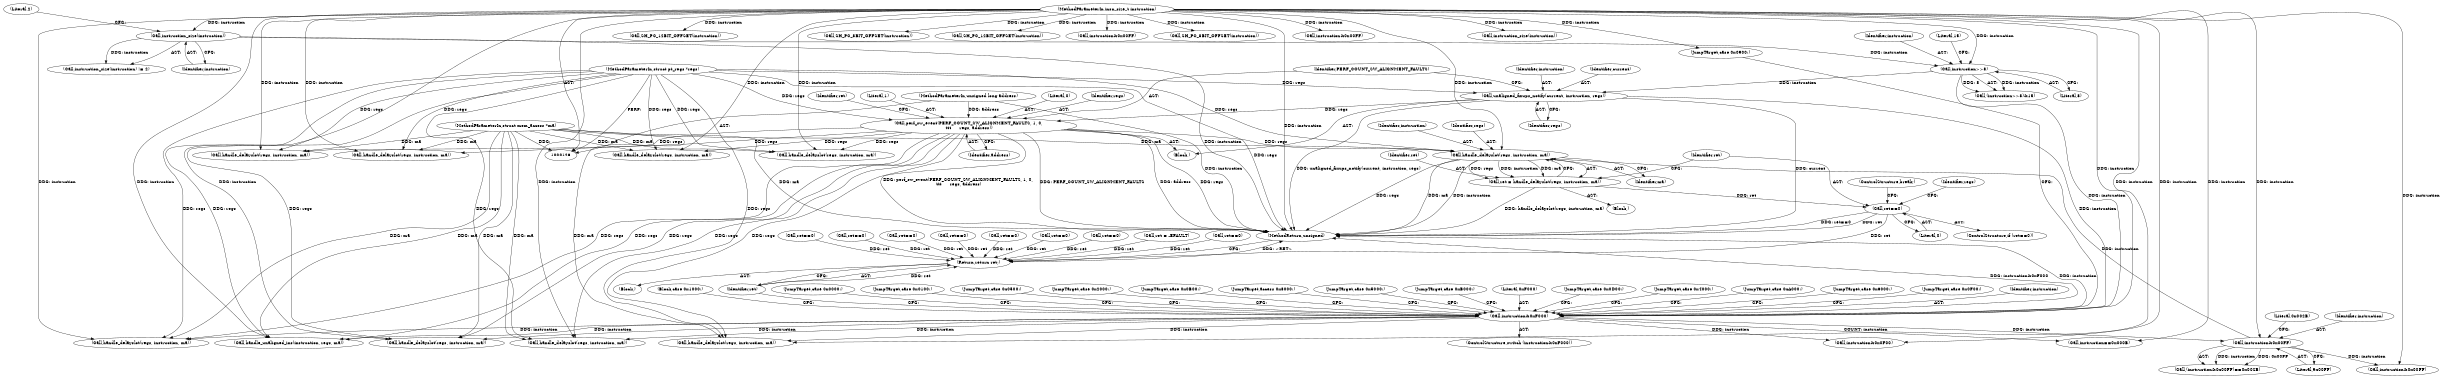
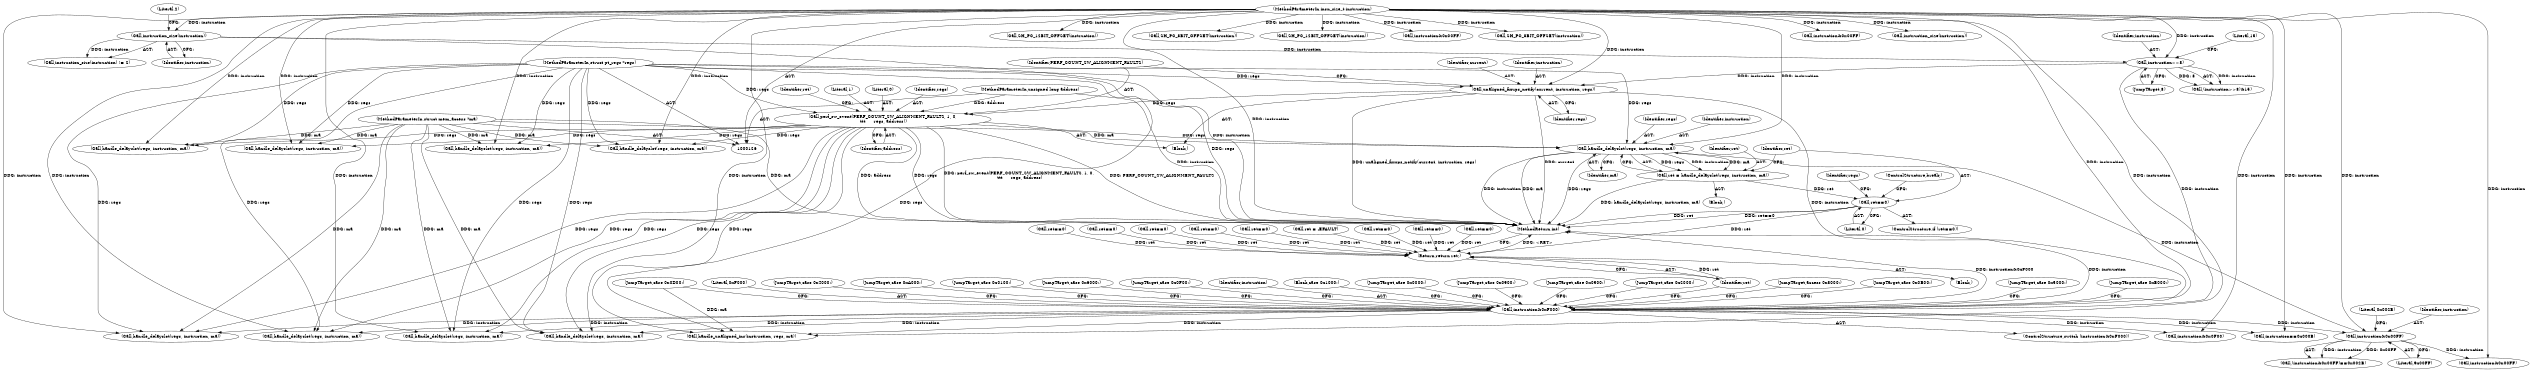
  digraph {
    n1 [label="(Call,handle_delayslot(regs, instruction, ma))"]
    n2 [label="(Call,ret = handle_delayslot(regs, instruction, ma))"]
-   n3 [label="(MethodReturn,unsigned)"]
+   n3 [label="(MethodReturn,int)"]
    n4 [label="(Identifier,ma)"]
    n5 [label="(Call,ret==0)"]
    n6 [label="(Block,)"]
    n7 [label="(Return,return ret;)"]
    n8 [label="(Call,perf_sw_event(PERF_COUNT_SW_ALIGNMENT_FAULTS, 1, 0,\n \t\t\t      regs, address))"]
    n9 [label="(Call,handle_delayslot(regs, instruction, ma))"]
    n10 [label="(Identifier,address)"]
    n11 [label="(Call,handle_unaligned_ins(instruction, regs, ma))"]
    n12 [label="(Call,handle_delayslot(regs, instruction, ma))"]
    n13 [label="(Call,handle_delayslot(regs, instruction, ma))"]
    n14 [label="(Call,handle_delayslot(regs, instruction, ma))"]
    n15 [label="(Block,)"]
    n16 [label="(Call,handle_delayslot(regs, instruction, ma))"]
    n17 [label="(Call,handle_delayslot(regs, instruction, ma))"]
    n18 [label="(Call,handle_delayslot(regs, instruction, ma))"]
    n19 [label="(Call,handle_delayslot(regs, instruction, ma))"]
    n20 [label="(Call,unaligned_fixups_notify(current, instruction, regs))"]
    n21 [label="(Call,instruction&0xF000)"]
    n22 [label="(Identifier,regs)"]
    n23 [label="(Call,instruction&0x00FF)"]
    n24 [label="(Call,instruction==0x000B)"]
    n25 [label="(Call,instruction&0x0F00)"]
    n26 [label="(ControlStructure,switch (instruction&0xF000))"]
    n27 [label="(Call,instruction>>8)"]
    n28 [label="(Call,(instruction>>8)&15)"]
-   n29 [label="(Literal,8)"]
+   n29 [label="(JumpTarget,8)"]
    n30 [label="(Call,instruction_size(instruction))"]
    n31 [label="(Call,instruction_size(instruction) != 2)"]
    n32 [label="(Identifier,instruction)"]
    n33 [label="(MethodParameterIn,insn_size_t instruction)"]
    n34 [label="(Call,SH_PC_12BIT_OFFSET(instruction))"]
    n35 [label="(Call,SH_PC_8BIT_OFFSET(instruction))"]
    n36 [label="(Call,SH_PC_12BIT_OFFSET(instruction))"]
    n37 [label="(Call,instruction&0x00FF)"]
    n38 [label="(Call,SH_PC_8BIT_OFFSET(instruction))"]
    n39 [label="(Call,instruction&0x00FF)"]
    n40 [label="(Call,instruction&0x00FF)"]
    n41 [label="(Call,instruction_size(instruction))"]
    1000126
    n43 [label="(Call,(instruction&0x00FF)==0x002B)"]
    n44 [label="(Literal,9x00FF)"]
    n45 [label="(MethodParameterIn,struct pt_regs *regs)"]
    n46 [label="(MethodParameterIn,unsigned long address)"]
    n47 [label="(Literal,0xF000)"]
    n48 [label="(MethodParameterIn,struct mem_access *ma)"]
    n49 [label="(Literal,0)"]
    n50 [label="(ControlStructure,if (ret==0))"]
    n51 [label="(Block,)"]
    n52 [label="(Identifier,ret)"]
    n53 [label="(Identifier,PERF_COUNT_SW_ALIGNMENT_FAULTS)"]
    n54 [label="(Identifier,ret)"]
    n55 [label="(Literal,1)"]
    n56 [label="(Literal,0)"]
    n57 [label="(JumpTarget,case 0x0D00:)"]
    n58 [label="(Literal,15)"]
    n59 [label="(Literal,2)"]
    n60 [label="(JumpTarget,case 0x4000:)"]
    n61 [label="(Call,ret==0)"]
    n62 [label="(JumpTarget,case 0xA000:)"]
    n63 [label="(JumpTarget,case 0x6000:)"]
    n64 [label="(JumpTarget,case 0x0F00:)"]
    n65 [label="(Identifier,instruction)"]
    n66 [label="(Block,case 0x1000:)"]
    n67 [label="(Identifier,ret)"]
    n68 [label="(Identifier,ret)"]
    n69 [label="(Call,ret==0)"]
    n70 [label="(Identifier,instruction)"]
    n71 [label="(Call,ret==0)"]
    n72 [label="(Identifier,current)"]
    n73 [label="(JumpTarget,case 0x0000:)"]
    n74 [label="(Call,ret==0)"]
    n75 [label="(JumpTarget,case 0x0100:)"]
    n76 [label="(JumpTarget,case 0x0900:)"]
    n77 [label="(Identifier,regs)"]
    n78 [label="(JumpTarget,case 0x0500:)"]
    n79 [label="(Identifier,instruction)"]
    n80 [label="(JumpTarget,case 0x2000:)"]
    n81 [label="(Call,ret==0)"]
    n82 [label="(JumpTarget,case 0x0B00:)"]
    n83 [label="(JumpTarget,access 0x8000:)"]
    n84 [label="(Identifier,regs)"]
    n85 [label="(Identifier,instruction)"]
    n86 [label="(Identifier,instruction)"]
    n87 [label="(Call,ret==0)"]
    n88 [label="(Call,ret==0)"]
    n89 [label="(Identifier,regs)"]
    n90 [label="(Call,ret = -EFAULT)"]
    n91 [label="(JumpTarget,case 0x5000:)"]
    n92 [label="(Call,ret==0)"]
    n93 [label="(Literal,0x002B)"]
    n94 [label="(JumpTarget,case 0xB000:)"]
    n95 [label="(ControlStructure,break;)"]
    n1 -> n2 [label="AST: "]
    n1 -> n2 [label="DDG: regs"]
    n1 -> n2 [label="DDG: instruction"]
    n1 -> n2 [label="DDG: ma"]
    n1 -> n3 [label="DDG: ma"]
    n1 -> n3 [label="DDG: instruction"]
    n1 -> n3 [label="DDG: regs"]
    n1 -> n4 [label="CFG: "]
    n2 -> n1 [label="CFG: "]
    n2 -> n3 [label="DDG: handle_delayslot(regs, instruction, ma)"]
    n2 -> n5 [label="DDG: ret"]
    n2 -> n6 [label="AST: "]
    n3 -> n7 [label="CFG: "]
    n4 -> n1 [label="AST: "]
    n5 -> n3 [label="DDG: ret==0"]
    n5 -> n3 [label="DDG: ret"]
    n5 -> n7 [label="DDG: ret"]
    n5 -> n49 [label="CFG: "]
    n5 -> n50 [label="AST: "]
    n7 -> n3 [label="DDG: <RET>"]
    n7 -> n51 [label="AST: "]
    n7 -> n52 [label="CFG: "]
    n8 -> n1 [label="DDG: regs"]
    n8 -> n3 [label="DDG: perf_sw_event(PERF_COUNT_SW_ALIGNMENT_FAULTS, 1, 0,\n \t\t\t      regs, address)"]
    n8 -> n3 [label="DDG: PERF_COUNT_SW_ALIGNMENT_FAULTS"]
    n8 -> n3 [label="DDG: address"]
    n8 -> n3 [label="DDG: regs"]
    n8 -> n9 [label="DDG: regs"]
    n8 -> n10 [label="CFG: "]
    n8 -> n11 [label="DDG: regs"]
    n8 -> n12 [label="DDG: regs"]
    n8 -> n13 [label="DDG: regs"]
    n8 -> n14 [label="DDG: regs"]
    n8 -> n15 [label="AST: "]
    n8 -> n16 [label="DDG: regs"]
    n8 -> n17 [label="DDG: regs"]
    n8 -> n18 [label="DDG: regs"]
    n8 -> n19 [label="DDG: regs"]
    n10 -> n8 [label="AST: "]
    n20 -> n3 [label="DDG: current"]
    n20 -> n3 [label="DDG: unaligned_fixups_notify(current, instruction, regs)"]
    n20 -> n8 [label="DDG: regs"]
    n20 -> n15 [label="AST: "]
    n20 -> n21 [label="DDG: instruction"]
    n20 -> n22 [label="CFG: "]
    n21 -> n3 [label="DDG: instruction"]
    n21 -> n3 [label="DDG: instruction&0xF000"]
    n21 -> n9 [label="DDG: instruction"]
    n21 -> n11 [label="DDG: instruction"]
    n21 -> n13 [label="DDG: instruction"]
    n21 -> n18 [label="DDG: instruction"]
    n21 -> n19 [label="DDG: instruction"]
    n21 -> n23 [label="DDG: instruction"]
-   n21 -> n24 [label="COUNT: instruction"]
+   n21 -> n24 [label="DDG: instruction"]
    n21 -> n25 [label="DDG: instruction"]
    n21 -> n26 [label="AST: "]
    n22 -> n20 [label="AST: "]
    n23 -> n1 [label="DDG: instruction"]
    n23 -> n39 [label="DDG: instruction"]
    n23 -> n43 [label="AST: "]
    n23 -> n43 [label="DDG: instruction"]
    n23 -> n43 [label="DDG: 0x00FF"]
    n23 -> n44 [label="CFG: "]
    n27 -> n20 [label="DDG: instruction"]
    n27 -> n21 [label="DDG: instruction"]
    n27 -> n28 [label="AST: "]
    n27 -> n28 [label="DDG: instruction"]
    n27 -> n28 [label="DDG: 8"]
    n27 -> n29 [label="CFG: "]
    n29 -> n27 [label="AST: "]
    n30 -> n3 [label="DDG: instruction"]
    n30 -> n27 [label="DDG: instruction"]
    n30 -> n31 [label="AST: "]
    n30 -> n31 [label="DDG: instruction"]
    n30 -> n32 [label="CFG: "]
    n32 -> n30 [label="AST: "]
    n33 -> n1 [label="DDG: instruction"]
    n33 -> n3 [label="DDG: instruction"]
    n33 -> n9 [label="DDG: instruction"]
    n33 -> n11 [label="DDG: instruction"]
    n33 -> n12 [label="DDG: instruction"]
    n33 -> n13 [label="DDG: instruction"]
    n33 -> n14 [label="DDG: instruction"]
    n33 -> n16 [label="DDG: instruction"]
    n33 -> n17 [label="DDG: instruction"]
    n33 -> n18 [label="DDG: instruction"]
    n33 -> n19 [label="DDG: instruction"]
-   n33 -> n76 [label="DDG: instruction"]
+   n33 -> n20 [label="DDG: instruction"]
    n33 -> n21 [label="DDG: instruction"]
    n33 -> n23 [label="DDG: instruction"]
    n33 -> n24 [label="DDG: instruction"]
    n33 -> n25 [label="DDG: instruction"]
    n33 -> n27 [label="DDG: instruction"]
    n33 -> n30 [label="DDG: instruction"]
    n33 -> n34 [label="DDG: instruction"]
    n33 -> n35 [label="DDG: instruction"]
    n33 -> n36 [label="DDG: instruction"]
    n33 -> n37 [label="DDG: instruction"]
    n33 -> n38 [label="DDG: instruction"]
    n33 -> n39 [label="DDG: instruction"]
    n33 -> n40 [label="DDG: instruction"]
    n33 -> n41 [label="DDG: instruction"]
    n33 -> 1000126 [label="AST: "]
    n44 -> n23 [label="AST: "]
    n45 -> n1 [label="DDG: regs"]
    n45 -> n3 [label="DDG: regs"]
    n45 -> n8 [label="DDG: regs"]
    n45 -> n9 [label="DDG: regs"]
    n45 -> n11 [label="DDG: regs"]
    n45 -> n12 [label="DDG: regs"]
    n45 -> n13 [label="DDG: regs"]
    n45 -> n14 [label="DDG: regs"]
    n45 -> n16 [label="DDG: regs"]
    n45 -> n17 [label="DDG: regs"]
    n45 -> n18 [label="DDG: regs"]
    n45 -> n19 [label="DDG: regs"]
    n45 -> n20 [label="DDG: regs"]
-   n45 -> 1000126 [label="PERF: "]
+   n45 -> 1000126 [label="AST: "]
    n46 -> n3 [label="DDG: instruction"]
    n46 -> n8 [label="DDG: address"]
    n46 -> 1000126 [label="AST: "]
    n47 -> n21 [label="AST: "]
    n48 -> n1 [label="DDG: ma"]
    n48 -> n3 [label="DDG: ma"]
    n48 -> n9 [label="DDG: ma"]
-   n48 -> n11 [label="DDG: ma"]
+   n57 -> n11 [label="DDG: ma"]
    n48 -> n12 [label="DDG: ma"]
    n48 -> n13 [label="DDG: ma"]
    n48 -> n14 [label="DDG: ma"]
    n48 -> n16 [label="DDG: ma"]
    n48 -> n17 [label="DDG: ma"]
    n48 -> n18 [label="DDG: ma"]
    n48 -> n19 [label="DDG: ma"]
-   n48 -> 1000126 [label="DDG: "]
+   n48 -> 1000126 [label="AST: "]
    n49 -> n5 [label="AST: "]
    n52 -> n7 [label="AST: "]
    n52 -> n7 [label="DDG: ret"]
    n52 -> n21 [label="CFG: "]
    n53 -> n8 [label="AST: "]
    n53 -> n20 [label="CFG: "]
    n54 -> n8 [label="CFG: "]
    n55 -> n8 [label="AST: "]
    n56 -> n8 [label="AST: "]
    n57 -> n21 [label="CFG: "]
    n58 -> n27 [label="CFG: "]
    n59 -> n30 [label="CFG: "]
    n60 -> n21 [label="CFG: "]
    n61 -> n7 [label="DDG: ret"]
    n62 -> n21 [label="CFG: "]
    n63 -> n21 [label="CFG: "]
    n64 -> n21 [label="CFG: "]
    n65 -> n21 [label="AST: "]
    n66 -> n21 [label="CFG: "]
    n67 -> n2 [label="AST: "]
    n68 -> n2 [label="CFG: "]
    n68 -> n5 [label="AST: "]
    n69 -> n7 [label="DDG: ret"]
    n70 -> n23 [label="AST: "]
    n71 -> n7 [label="DDG: ret"]
    n72 -> n20 [label="AST: "]
    n73 -> n21 [label="CFG: "]
    n74 -> n7 [label="DDG: ret"]
    n75 -> n21 [label="CFG: "]
    n76 -> n21 [label="CFG: "]
    n77 -> n5 [label="CFG: "]
    n78 -> n21 [label="CFG: "]
    n79 -> n27 [label="AST: "]
    n80 -> n21 [label="CFG: "]
    n81 -> n7 [label="DDG: ret"]
    n82 -> n21 [label="CFG: "]
    n83 -> n21 [label="CFG: "]
    n84 -> n8 [label="AST: "]
    n85 -> n20 [label="AST: "]
    n86 -> n1 [label="AST: "]
    n87 -> n7 [label="DDG: ret"]
    n88 -> n7 [label="DDG: ret"]
    n89 -> n1 [label="AST: "]
    n90 -> n7 [label="DDG: ret"]
    n91 -> n21 [label="CFG: "]
    n92 -> n7 [label="DDG: ret"]
    n93 -> n23 [label="CFG: "]
    n94 -> n21 [label="CFG: "]
    n95 -> n5 [label="CFG: "]
  }
